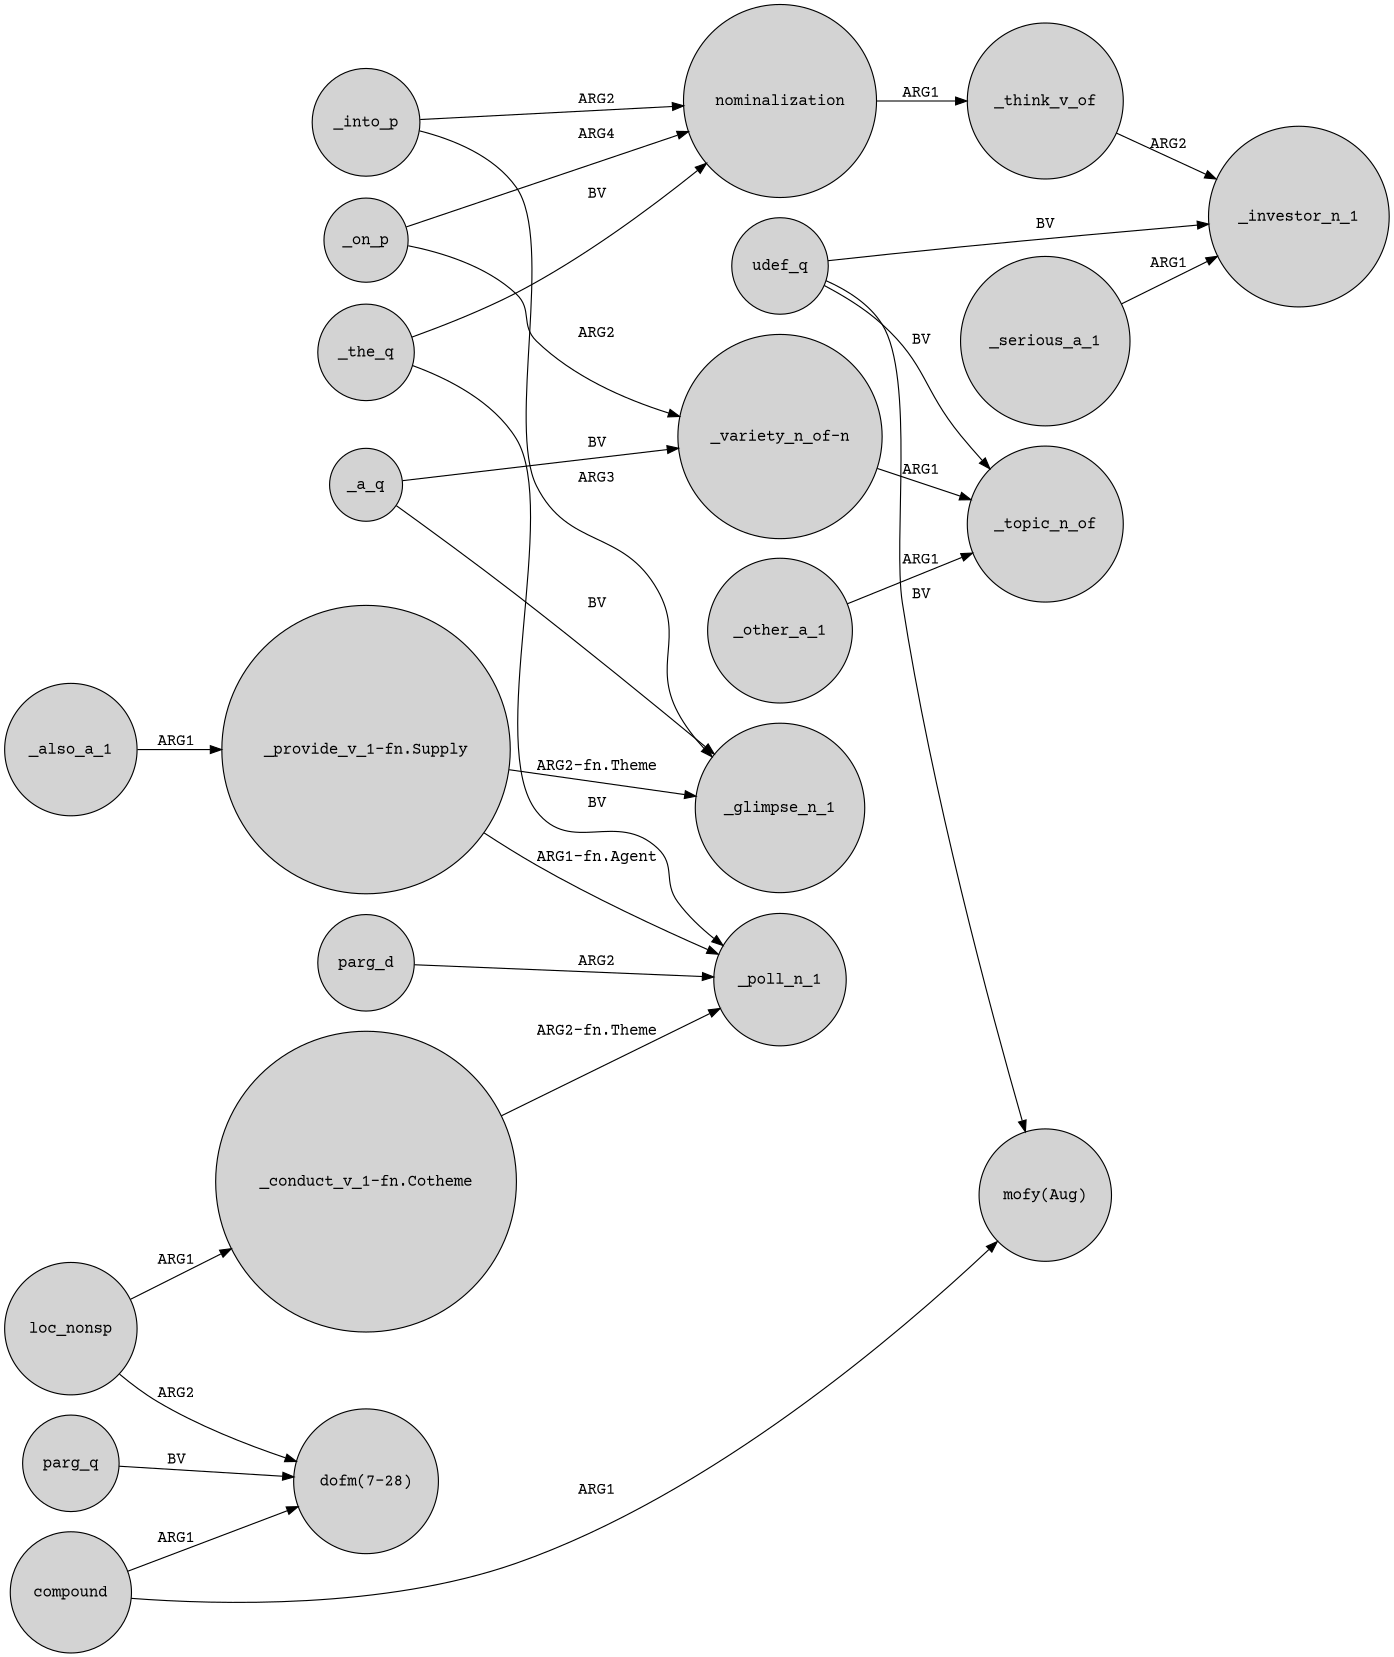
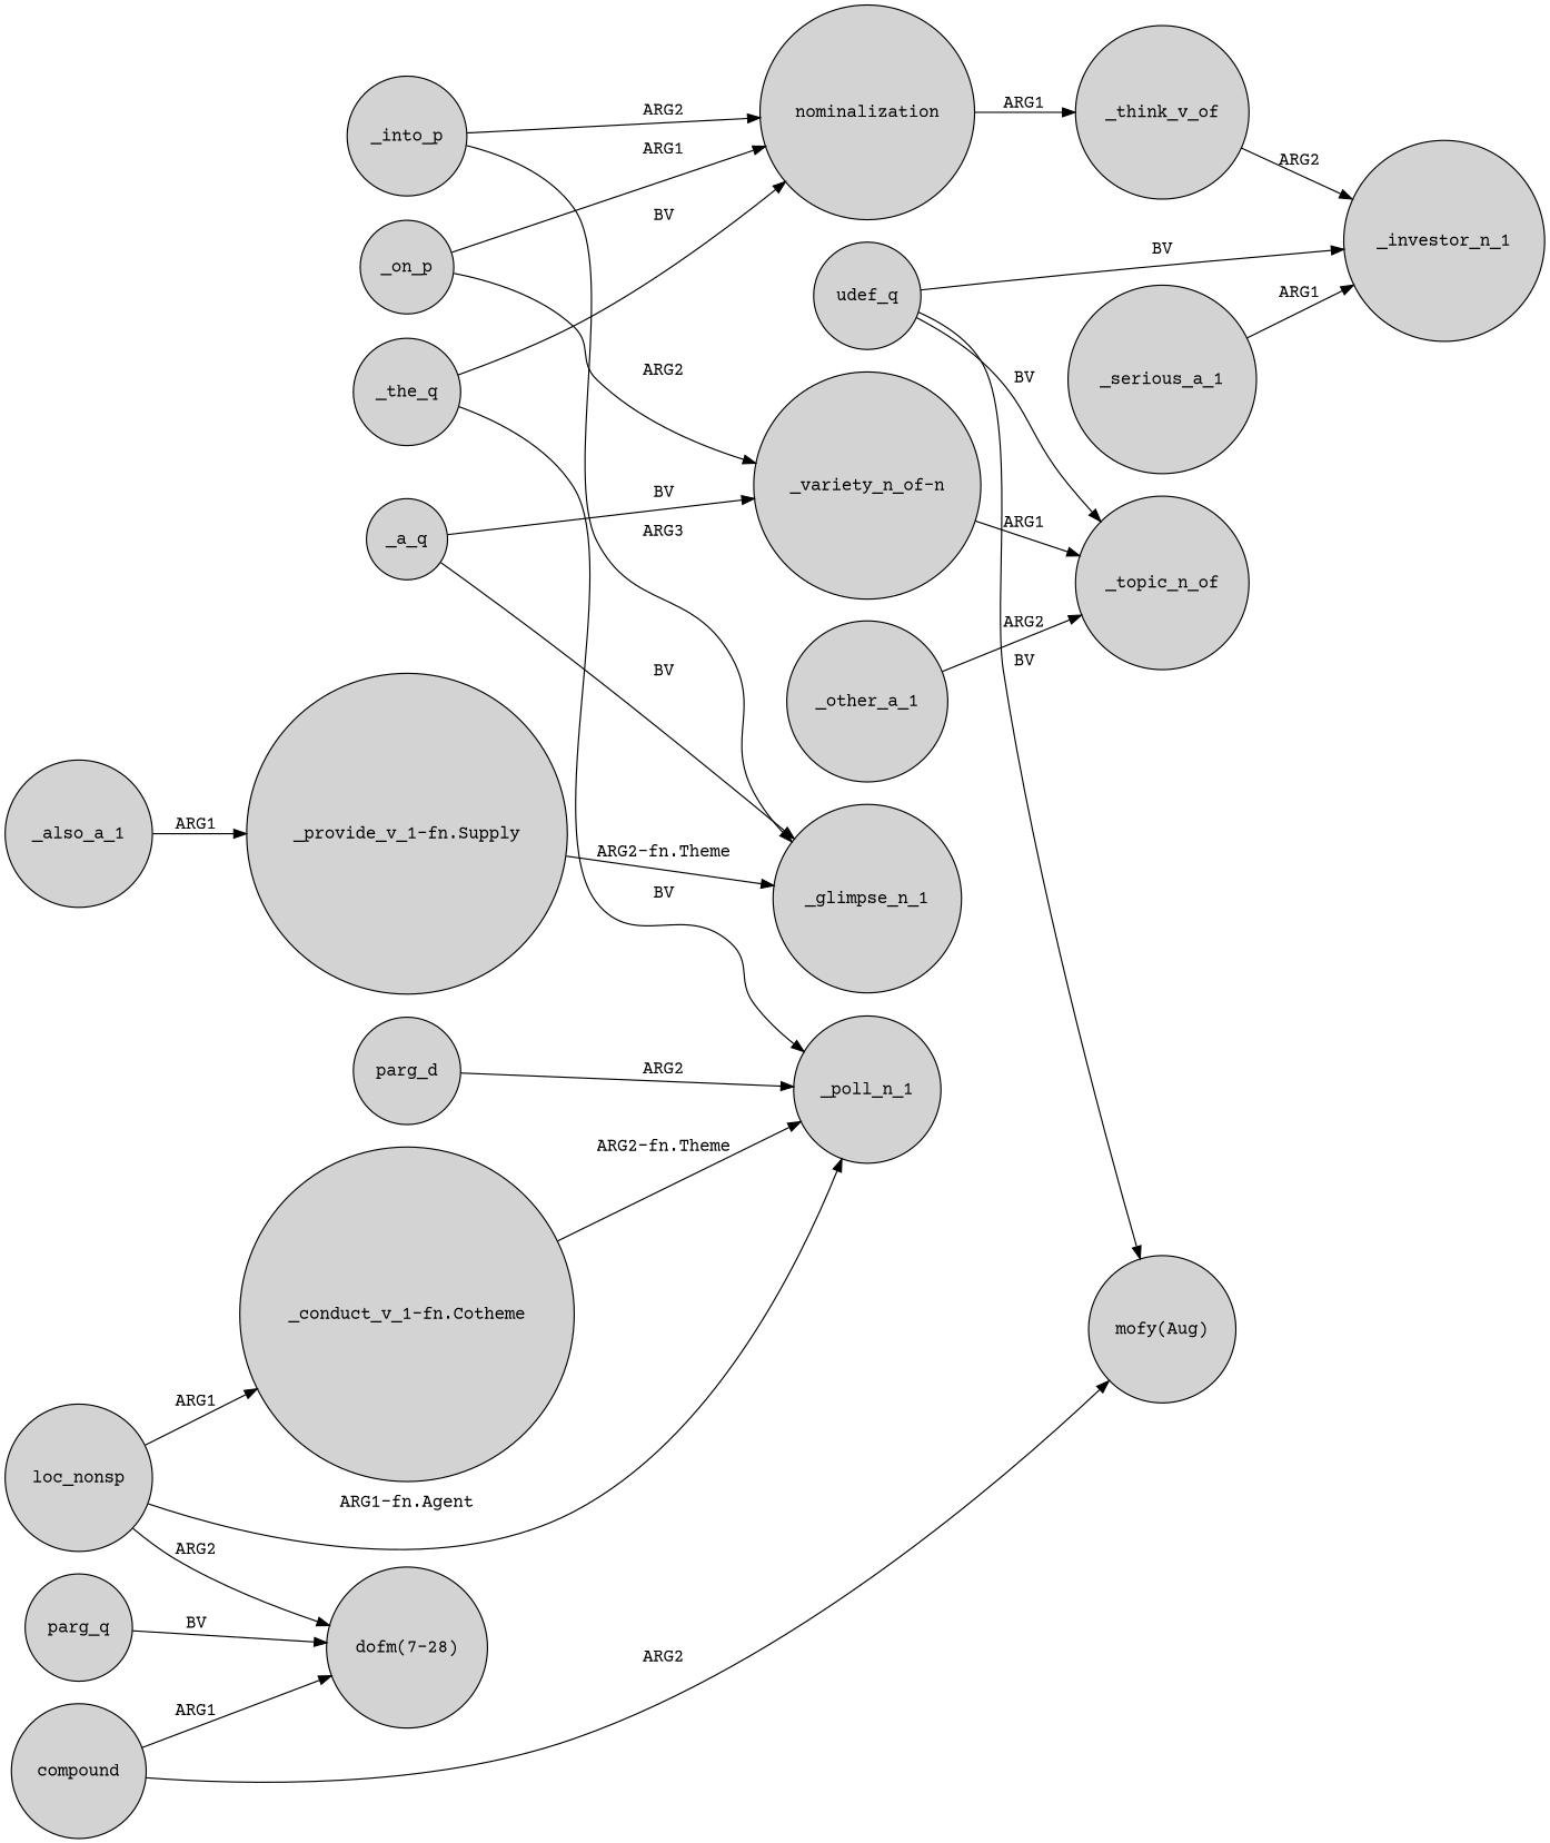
  digraph {
    fontname="Courier Prime"
    rankdir=LR
    node [fontname="Courier Prime" shape=circle style=filled]
    edge [fontname="Courier Prime"]
    nominalization
    _think_v_of
    _investor_n_1
    _into_p
    _glimpse_n_1
    udef_q
    _topic_n_of
    "mofy(Aug)"
    _on_p
    "_variety_n_of-n"
    _other_a_1
    parg_d
    _poll_n_1
    "_conduct_v_1-fn.Cotheme"
    n15 [label=parg_q]
    "dofm(7-28)"
    _serious_a_1
    _a_q
    _the_q
    "_provide_v_1-fn.Supply"
    loc_nonsp
    compound
    _also_a_1
    nominalization -> _think_v_of [label=ARG1]
    _think_v_of -> _investor_n_1 [label=ARG2]
    _into_p -> nominalization [label=ARG2]
    _into_p -> _glimpse_n_1 [label=ARG3]
    udef_q -> _investor_n_1 [label=BV]
    udef_q -> _topic_n_of [label=BV]
    udef_q -> "mofy(Aug)" [label=BV]
-   _on_p -> nominalization [label=ARG4]
+   _on_p -> nominalization [label=ARG1]
    _on_p -> "_variety_n_of-n" [label=ARG2]
    "_variety_n_of-n" -> _topic_n_of [label=ARG1]
-   _other_a_1 -> _topic_n_of [label=ARG1]
+   _other_a_1 -> _topic_n_of [label=ARG2]
    parg_d -> _poll_n_1 [label=ARG2]
    "_conduct_v_1-fn.Cotheme" -> _poll_n_1 [label="ARG2-fn.Theme"]
    n15 -> "dofm(7-28)" [label=BV]
    _serious_a_1 -> _investor_n_1 [label=ARG1]
    _a_q -> _glimpse_n_1 [label=BV]
    _a_q -> "_variety_n_of-n" [label=BV]
    _the_q -> nominalization [label=BV]
    _the_q -> _poll_n_1 [label=BV]
    "_provide_v_1-fn.Supply" -> _glimpse_n_1 [label="ARG2-fn.Theme"]
-   "_provide_v_1-fn.Supply" -> _poll_n_1 [label="ARG1-fn.Agent"]
+   loc_nonsp -> _poll_n_1 [label="ARG1-fn.Agent"]
    loc_nonsp -> "_conduct_v_1-fn.Cotheme" [label=ARG1]
    loc_nonsp -> "dofm(7-28)" [label=ARG2]
-   compound -> "mofy(Aug)" [label=ARG1]
+   compound -> "mofy(Aug)" [label=ARG2]
    compound -> "dofm(7-28)" [label=ARG1]
    _also_a_1 -> "_provide_v_1-fn.Supply" [label=ARG1]
  }
